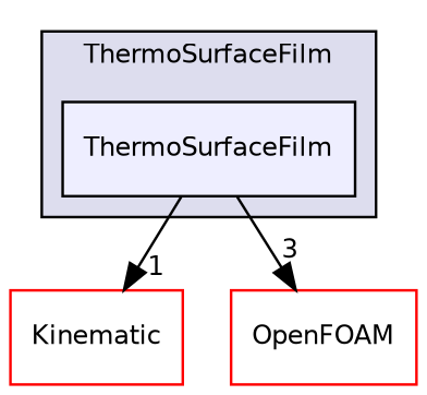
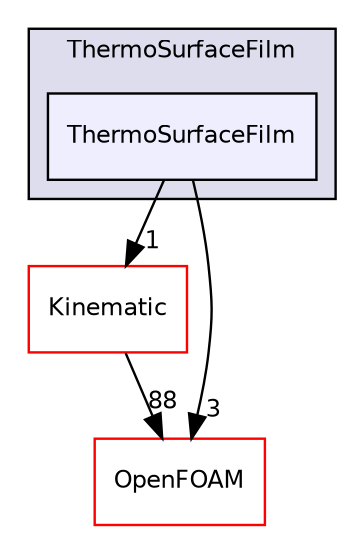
  digraph {
    compound=true
    node [fontname=Helvetica fontsize=10 shape=box color=red]
    edge [labeldistance=1.5 labelfontname=Helvetica labelfontsize=10]
    n1 [fillcolor="#eeeeff" label=ThermoSurfaceFilm pencolor=black style=filled color=""]
    n2 [label=Kinematic]
    n3 [label=OpenFOAM]
    subgraph cluster_1 {
      bgcolor="#ddddee"
      fontname=Helvetica
      fontsize=10
      label=ThermoSurfaceFilm
      pencolor=black
      n1
    }
    n1 -> n2 [headlabel=1]
    n1 -> n3 [headlabel=3]
+   n2 -> n3 [headlabel=88]
  }
